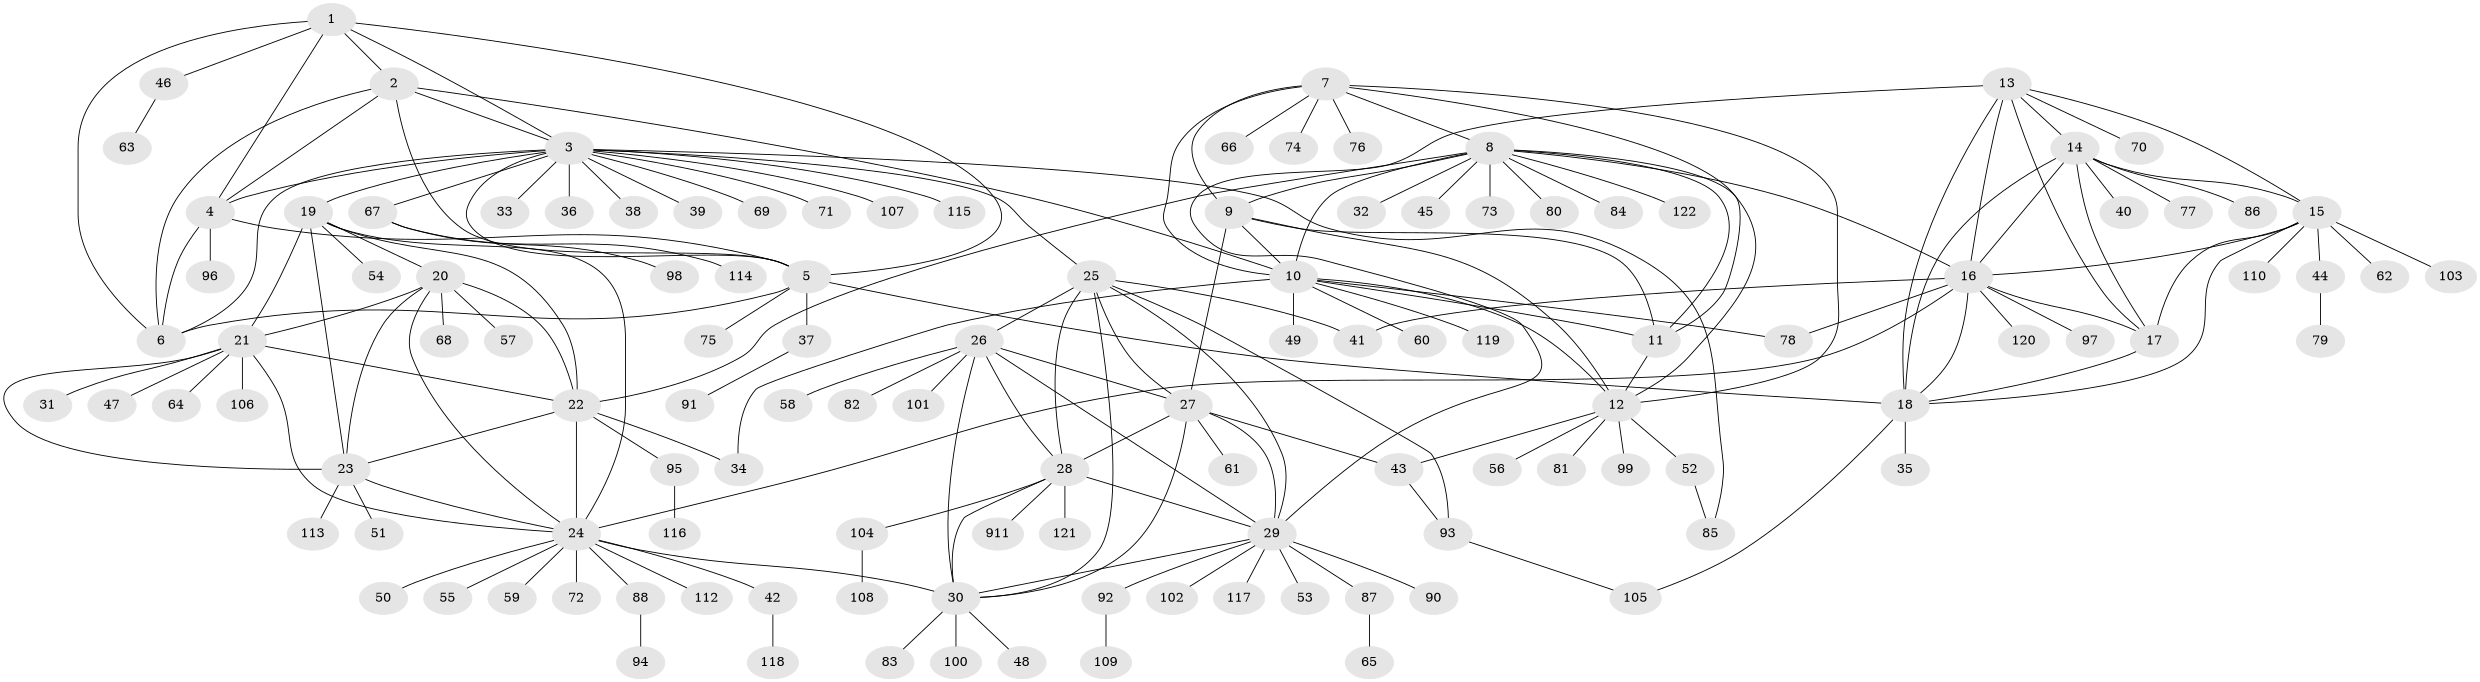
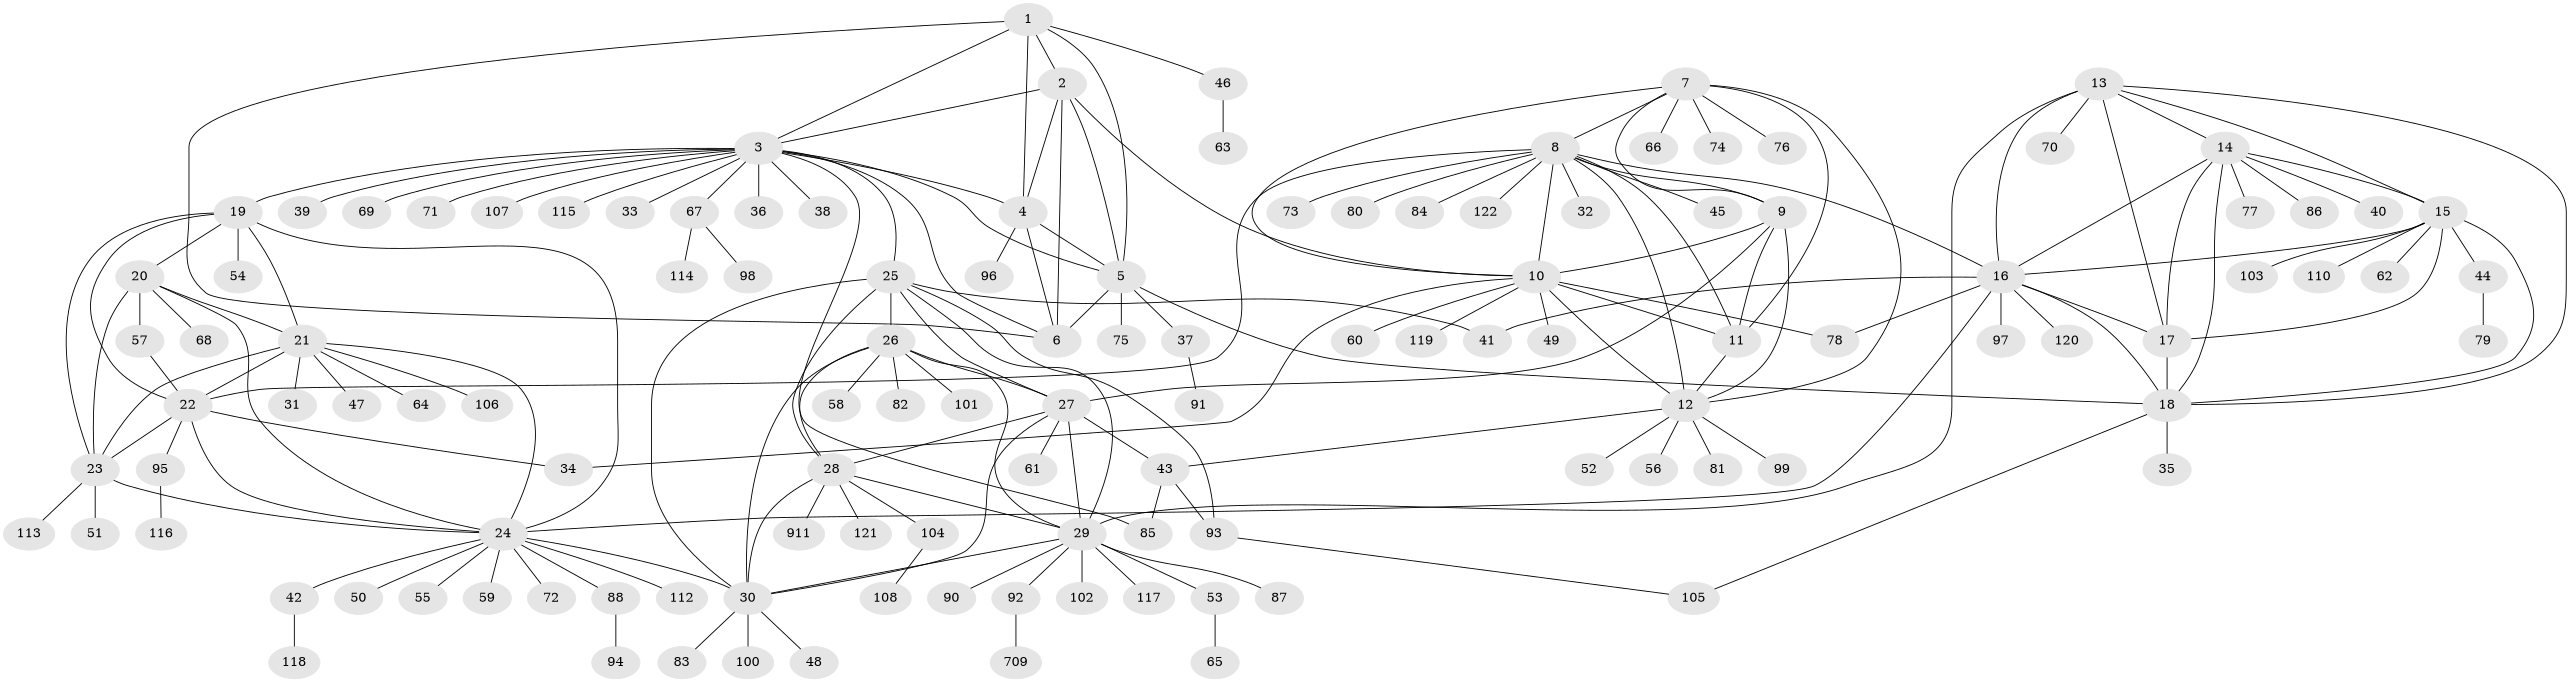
  graph {
    node [color=gray90 style=filled]
    1
    2
    3
    4
    5
    6
    46
    10
    19
    25
    33
    36
    38
    39
    67
    69
    71
    85
    107
    115
    96
    18
    37
    75
    63
    11
    12
    34
    49
    60
    78
    119
    22
    24
    20
    21
    23
    54
    27
    29
    41
    30
    26
    28
    93
    98
    114
    35
    105
    91
    7
    8
    9
    66
    74
    76
    16
    32
    45
    73
    80
    84
    122
    43
    52
    56
    81
    99
    17
    97
    120
    95
    61
    13
    14
    15
    70
    40
    77
    86
    44
    62
    103
    110
    53
    87
    90
    92
    102
    117
    79
    42
    50
    55
    59
    72
    88
    112
    57
    68
    31
    47
    64
    106
    51
    113
    116
    48
    83
    100
    118
    94
    58
    82
    101
    104
    n117 [label=911]
    121
    108
    65
-   109
+   109 [label=709]
    1 -- 2
    1 -- 3
    1 -- 4
    1 -- 5
    1 -- 6
    1 -- 46
    2 -- 3
    2 -- 4
    2 -- 5
    2 -- 6
    2 -- 10
    3 -- 4
    3 -- 5
    3 -- 6
    3 -- 19
    3 -- 25
    3 -- 33
    3 -- 36
    3 -- 38
    3 -- 39
    3 -- 67
    3 -- 69
    3 -- 71
    3 -- 85
    3 -- 107
    3 -- 115
    4 -- 5
    4 -- 6
    4 -- 96
    5 -- 6
    5 -- 18
    5 -- 37
    5 -- 75
    46 -- 63
    10 -- 11
    10 -- 12
    10 -- 34
    10 -- 49
    10 -- 60
    10 -- 78
    10 -- 119
    19 -- 22
    19 -- 24
    19 -- 20
    19 -- 21
    19 -- 23
    19 -- 54
    25 -- 27
    25 -- 29
    25 -- 41
    25 -- 30
    25 -- 26
    25 -- 28
    25 -- 93
    67 -- 98
    67 -- 114
    18 -- 35
    18 -- 105
    37 -- 91
    11 -- 12
    12 -- 43
    12 -- 52
    12 -- 56
    12 -- 81
    12 -- 99
    22 -- 34
    22 -- 24
    22 -- 23
    22 -- 95
    24 -- 30
    24 -- 42
    24 -- 50
    24 -- 55
    24 -- 59
    24 -- 72
    24 -- 88
    24 -- 112
-   20 -- 22
+   57 -- 22
    20 -- 24
    20 -- 21
    20 -- 23
    20 -- 57
    20 -- 68
    21 -- 22
    21 -- 24
    21 -- 23
    21 -- 31
    21 -- 47
    21 -- 64
    21 -- 106
    23 -- 24
    23 -- 51
    23 -- 113
    27 -- 29
    27 -- 30
    27 -- 28
    27 -- 43
    27 -- 61
    29 -- 30
    29 -- 53
    29 -- 87
    29 -- 90
    29 -- 92
    29 -- 102
    29 -- 117
    30 -- 48
    30 -- 83
    30 -- 100
    26 -- 27
    26 -- 29
    26 -- 30
    26 -- 28
    26 -- 58
    26 -- 82
    26 -- 101
    28 -- 29
    28 -- 30
    28 -- 104
    28 -- n117
    28 -- 121
    93 -- 105
    7 -- 10
    7 -- 11
    7 -- 12
    7 -- 8
    7 -- 9
    7 -- 66
    7 -- 74
    7 -- 76
    8 -- 10
    8 -- 11
    8 -- 12
    8 -- 22
    8 -- 9
    8 -- 16
    8 -- 32
    8 -- 45
    8 -- 73
    8 -- 80
    8 -- 84
    8 -- 122
    9 -- 10
    9 -- 11
    9 -- 12
    9 -- 27
    16 -- 18
    16 -- 78
    16 -- 24
    16 -- 41
    16 -- 17
    16 -- 97
    16 -- 120
-   52 -- 85
+   43 -- 85
    43 -- 93
    17 -- 18
    95 -- 116
    13 -- 18
    13 -- 29
    13 -- 16
    13 -- 17
    13 -- 14
    13 -- 15
    13 -- 70
    14 -- 18
    14 -- 16
    14 -- 17
    14 -- 15
    14 -- 40
    14 -- 77
    14 -- 86
    15 -- 18
    15 -- 16
    15 -- 17
    15 -- 44
    15 -- 62
    15 -- 103
    15 -- 110
    44 -- 79
-   87 -- 65
+   53 -- 65
    92 -- 109
    42 -- 118
    88 -- 94
    104 -- 108
  }
